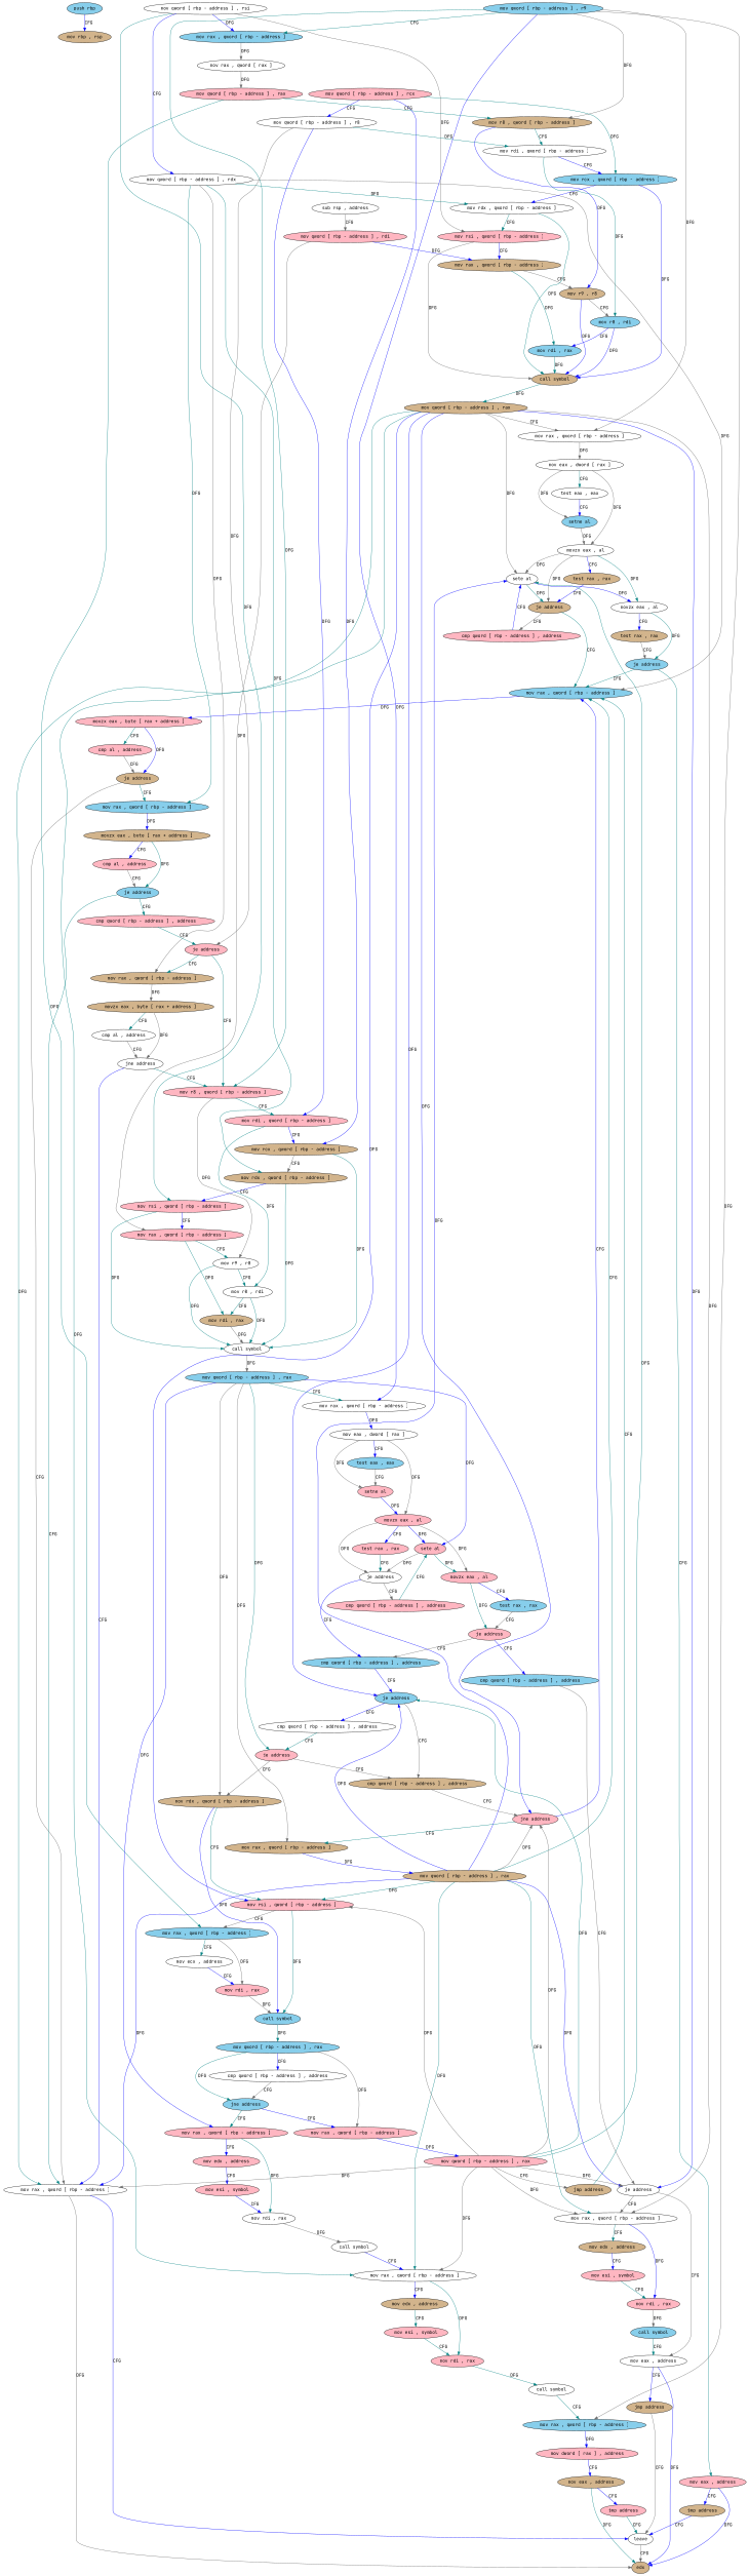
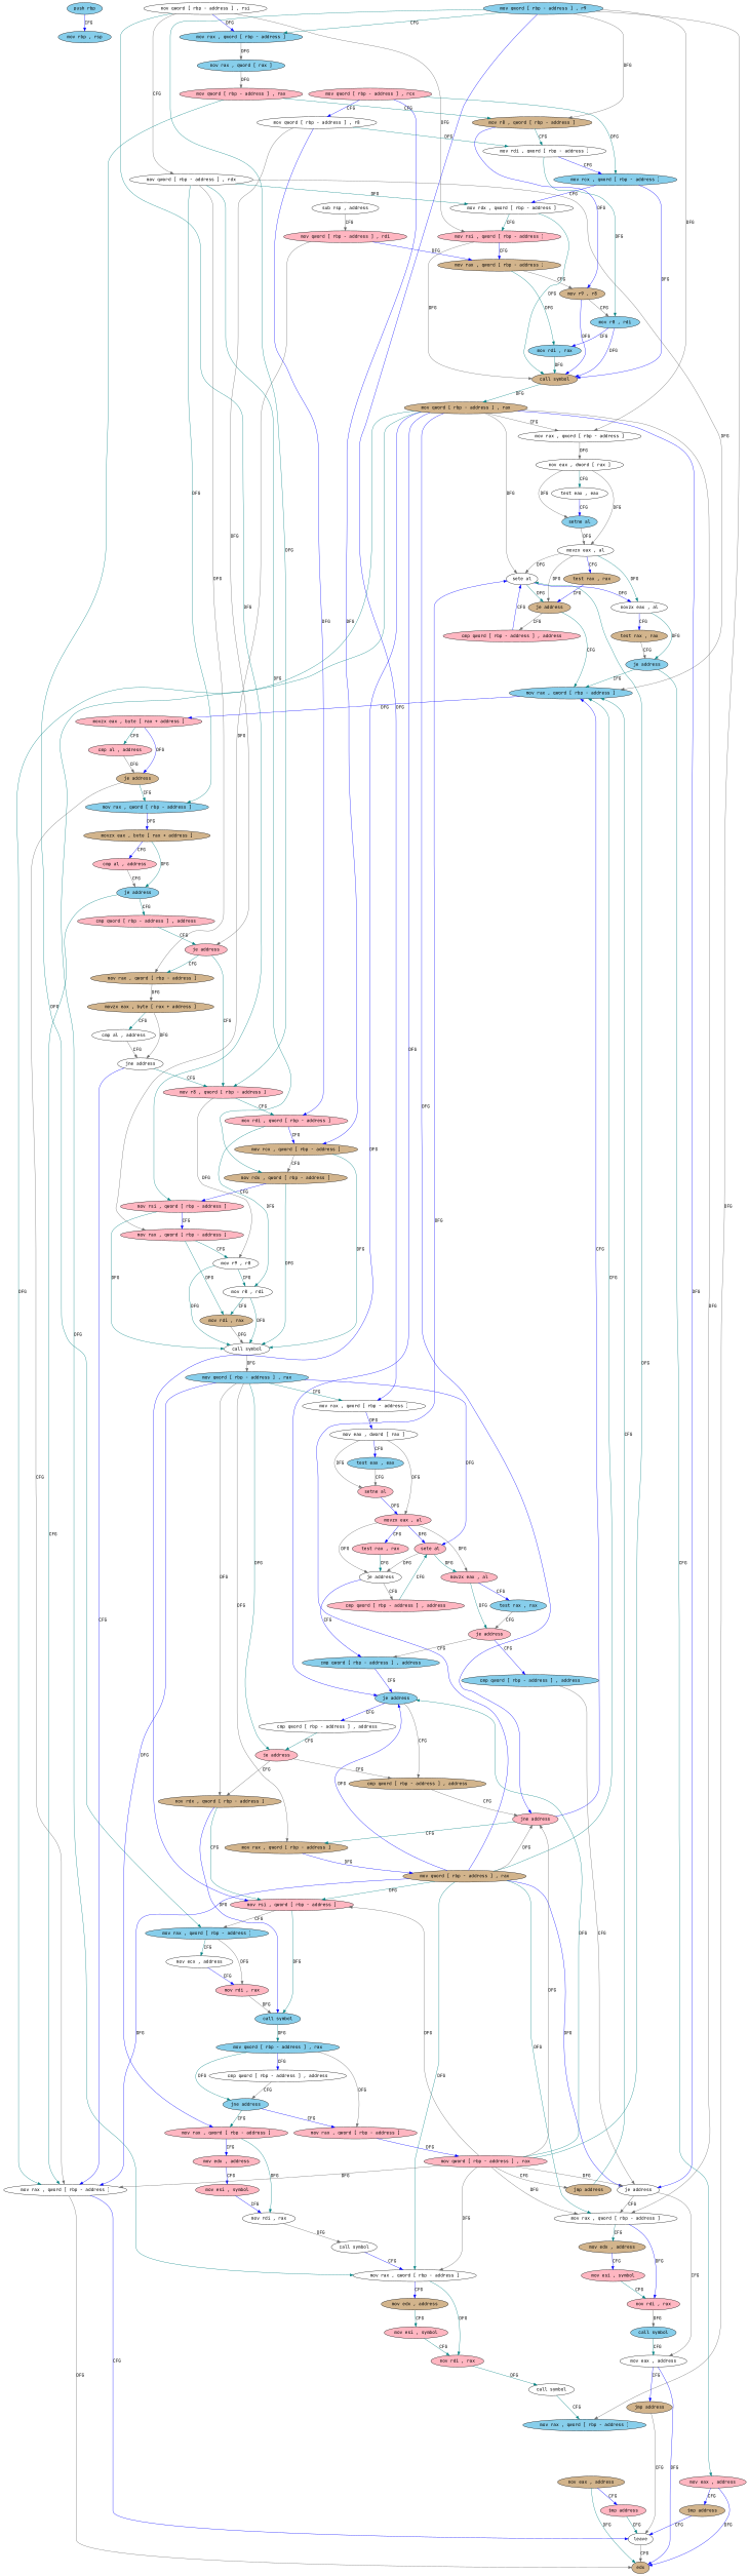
  digraph {
    fontname="JetBrains Mono"
    node [fillcolor=lightpink fontname="JetBrains Mono" style=filled]
    edge [color=teal fontname="JetBrains Mono"]
    n1 [fillcolor=skyblue label="push rbp"]
-   n2 [fillcolor=tan label="mov rbp , rsp"]
+   n2 [fillcolor=skyblue label="mov rbp , rsp"]
    n3 [fillcolor=white label="sub rsp , address"]
    n4 [label="mov qword [ rbp - address ] , rdi"]
    n5 [fillcolor=tan label="mov rax , qword [ rbp - address ]"]
    n6 [label="mov rax , qword [ rbp - address ]"]
    n7 [fillcolor=white label="mov qword [ rbp - address ] , rsi"]
    n8 [fillcolor=white label="mov qword [ rbp - address ] , rdx"]
    n9 [fillcolor=skyblue label="mov rax , qword [ rbp - address ]"]
    n10 [label="mov rsi , qword [ rbp - address ]"]
    n11 [label="mov rsi , qword [ rbp - address ]"]
    n12 [fillcolor=tan label="mov r9 , r8"]
    n13 [fillcolor=skyblue label="mov rdi , rax"]
    n14 [fillcolor=white label="mov r9 , r8"]
    n15 [fillcolor=tan label="mov rdi , rax"]
    n16 [fillcolor=white label="mov rdx , qword [ rbp - address ]"]
    n17 [fillcolor=skyblue label="mov rax , qword [ rbp - address ]"]
    n18 [fillcolor=skyblue label="mov rax , qword [ rbp - address ]"]
    n19 [fillcolor=tan label="mov rax , qword [ rbp - address ]"]
    n20 [fillcolor=tan label="mov rdx , qword [ rbp - address ]"]
-   n21 [fillcolor=white label="mov rax , qword [ rax ]"]
+   n21 [fillcolor=skyblue label="mov rax , qword [ rax ]"]
    n22 [fillcolor=tan label="call symbol"]
    n23 [fillcolor=white label="call symbol"]
    n24 [label="mov qword [ rbp - address ] , rcx"]
    n25 [fillcolor=white label="mov qword [ rbp - address ] , r8"]
    n26 [fillcolor=skyblue label="mov rcx , qword [ rbp - address ]"]
    n27 [fillcolor=tan label="mov rcx , qword [ rbp - address ]"]
    n28 [label="movzx eax , byte [ rax + address ]"]
    n29 [fillcolor=tan label="movzx eax , byte [ rax + address ]"]
    n30 [fillcolor=tan label="movzx eax , byte [ rax + address ]"]
    n31 [fillcolor=white label="mov rdi , qword [ rbp - address ]"]
    n32 [label="je address"]
    n33 [label="mov rdi , qword [ rbp - address ]"]
    n34 [fillcolor=skyblue label="mov qword [ rbp - address ] , r9"]
    n35 [fillcolor=tan label="mov r8 , qword [ rbp - address ]"]
    n36 [fillcolor=white label="mov rax , qword [ rbp - address ]"]
    n37 [label="mov r8 , qword [ rbp - address ]"]
    n38 [fillcolor=white label="mov rax , qword [ rbp - address ]"]
    n39 [fillcolor=skyblue label="mov rax , qword [ rbp - address ]"]
    n40 [fillcolor=skyblue label="mov r8 , rdi"]
    n41 [fillcolor=white label="mov r8 , rdi"]
    n42 [fillcolor=white label="mov eax , dword [ rax ]"]
    n43 [fillcolor=white label="mov eax , dword [ rax ]"]
-   n44 [label="mov dword [ rax ] , address"]
    n45 [label="mov qword [ rbp - address ] , rax"]
    n46 [fillcolor=skyblue label="mov rax , qword [ rbp - address ]"]
    n47 [fillcolor=white label="mov ecx , address"]
    n48 [label="mov rdi , rax"]
    n49 [fillcolor=tan label="mov qword [ rbp - address ] , rax"]
    n50 [fillcolor=white label="mov rax , qword [ rbp - address ]"]
    n51 [fillcolor=white label="sete al"]
    n52 [fillcolor=skyblue label="je address"]
    n53 [label="jne address"]
    n54 [fillcolor=white label="je address"]
    n55 [fillcolor=white label="mov rax , qword [ rbp - address ]"]
    n56 [label="mov rsi , qword [ rbp - address ]"]
    n57 [fillcolor=white label="mov rax , qword [ rbp - address ]"]
    n58 [fillcolor=white label=leave]
    n59 [fillcolor=tan label=edx]
    n60 [fillcolor=tan label="je address"]
    n61 [fillcolor=white label="movzx eax , al"]
    n62 [fillcolor=tan label="cmp qword [ rbp - address ] , address"]
    n63 [fillcolor=white label="cmp qword [ rbp - address ] , address"]
    n64 [fillcolor=tan label="mov rax , qword [ rbp - address ]"]
    n65 [fillcolor=white label="mov eax , address"]
    n66 [fillcolor=tan label="mov edx , address"]
    n67 [label="mov rdi , rax"]
    n68 [fillcolor=skyblue label="call symbol"]
    n69 [fillcolor=tan label="mov edx , address"]
    n70 [label="mov rdi , rax"]
    n71 [fillcolor=white label="test eax , eax"]
    n72 [fillcolor=skyblue label="setne al"]
    n73 [fillcolor=white label="movzx eax , al"]
    n74 [fillcolor=tan label="test rax , rax"]
    n75 [label="cmp qword [ rbp - address ] , address"]
    n76 [fillcolor=tan label="test rax , rax"]
    n77 [fillcolor=skyblue label="je address"]
    n78 [label="cmp al , address"]
    n79 [fillcolor=tan label="je address"]
    n80 [label="cmp al , address"]
    n81 [fillcolor=skyblue label="je address"]
    n82 [label="mov eax , address"]
    n83 [fillcolor=tan label="jmp address"]
    n84 [label="cmp qword [ rbp - address ] , address"]
    n85 [fillcolor=white label="cmp al , address"]
    n86 [fillcolor=white label="jne address"]
    n87 [fillcolor=skyblue label="mov qword [ rbp - address ] , rax"]
    n88 [label="sete al"]
    n89 [label="je address"]
    n90 [fillcolor=tan label="mov rdx , qword [ rbp - address ]"]
    n91 [label="mov rax , qword [ rbp - address ]"]
    n92 [fillcolor=white label="je address"]
    n93 [label="movzx eax , al"]
    n94 [fillcolor=tan label="mov qword [ rbp - address ] , rax"]
    n95 [label="mov edx , address"]
    n96 [fillcolor=white label="mov rdi , rax"]
    n97 [fillcolor=skyblue label="test eax , eax"]
    n98 [label="setne al"]
    n99 [label="movzx eax , al"]
    n100 [label="test rax , rax"]
    n101 [fillcolor=skyblue label="cmp qword [ rbp - address ] , address"]
    n102 [label="cmp qword [ rbp - address ] , address"]
    n103 [fillcolor=skyblue label="test rax , rax"]
    n104 [label="je address"]
    n105 [fillcolor=skyblue label="cmp qword [ rbp - address ] , address"]
    n106 [fillcolor=skyblue label="mov qword [ rbp - address ] , rax"]
    n107 [fillcolor=tan label="jmp address"]
    n108 [label="mov esi , symbol"]
    n109 [fillcolor=skyblue label="call symbol"]
    n110 [fillcolor=white label="cmp qword [ rbp - address ] , address"]
    n111 [fillcolor=skyblue label="jne address"]
    n112 [label="mov rax , qword [ rbp - address ]"]
    n113 [label="mov qword [ rbp - address ] , rax"]
    n114 [fillcolor=tan label="jmp address"]
    n115 [label="mov esi , symbol"]
    n116 [fillcolor=white label="call symbol"]
    n117 [label="mov esi , symbol"]
    n118 [fillcolor=white label="call symbol"]
    n119 [fillcolor=tan label="mov eax , address"]
    n120 [label="jmp address"]
    n1 -> n2 [color=blue label=CFG]
    n3 -> n4 [color=gray40 label=CFG]
    n4 -> n5 [color=blue label=DFG]
    n4 -> n6 [color=gray40 label=DFG]
    n5 -> n12 [color=gray40 label=CFG]
    n5 -> n13 [label=DFG]
    n6 -> n14 [label=CFG]
    n6 -> n15 [label=DFG]
-   n7 -> n8 [color=blue label=CFG]
+   n7 -> n8 [color=gray40 label=CFG]
    n7 -> n9 [color=blue label=DFG]
    n7 -> n10 [color=gray40 label=DFG]
    n7 -> n11 [label=DFG]
    n8 -> n16 [label=DFG]
    n8 -> n17 [color=gray40 label=DFG]
    n8 -> n18 [label=DFG]
    n8 -> n19 [color=gray40 label=DFG]
    n8 -> n20 [label=DFG]
    n9 -> n21 [color=gray40 label=DFG]
    n10 -> n5 [color=blue label=CFG]
    n10 -> n22 [color=gray40 label=DFG]
    n11 -> n6 [color=blue label=CFG]
    n11 -> n23 [label=DFG]
    n12 -> n22 [color=blue label=DFG]
    n12 -> n40 [color=gray40 label=CFG]
    n13 -> n22 [label=DFG]
    n14 -> n23 [label=DFG]
    n14 -> n41 [label=CFG]
    n15 -> n23 [color=gray40 label=DFG]
    n16 -> n10 [label=CFG]
    n16 -> n22 [label=DFG]
    n17 -> n28 [color=blue label=DFG]
    n18 -> n29 [color=blue label=DFG]
    n19 -> n30 [color=gray40 label=DFG]
    n20 -> n11 [color=blue label=CFG]
    n20 -> n23 [label=DFG]
    n21 -> n45 [color=gray40 label=DFG]
    n22 -> n49 [label=DFG]
    n23 -> n87 [color=gray40 label=DFG]
    n24 -> n25 [color=blue label=CFG]
    n24 -> n26 [label=DFG]
    n24 -> n27 [color=blue label=DFG]
    n25 -> n31 [label=DFG]
    n25 -> n32 [color=gray40 label=DFG]
    n25 -> n33 [color=blue label=DFG]
    n26 -> n16 [color=blue label=CFG]
    n26 -> n22 [color=blue label=DFG]
    n27 -> n20 [color=gray40 label=CFG]
    n27 -> n23 [label=DFG]
    n28 -> n78 [label=CFG]
    n28 -> n79 [color=blue label=DFG]
    n29 -> n80 [color=blue label=CFG]
    n29 -> n81 [label=DFG]
    n30 -> n85 [label=CFG]
    n30 -> n86 [color=gray40 label=DFG]
    n31 -> n26 [color=blue label=CFG]
    n31 -> n40 [label=DFG]
    n32 -> n19 [label=CFG]
    n32 -> n37 [label=CFG]
    n33 -> n27 [color=blue label=CFG]
    n33 -> n41 [label=DFG]
    n34 -> n9 [label=CFG]
    n34 -> n35 [color=gray40 label=DFG]
    n34 -> n36 [color=gray40 label=DFG]
    n34 -> n37 [label=DFG]
    n34 -> n38 [color=blue label=DFG]
    n34 -> n39 [color=gray40 label=DFG]
    n35 -> n12 [color=blue label=DFG]
    n35 -> n31 [label=CFG]
    n36 -> n42 [color=gray40 label=DFG]
    n37 -> n14 [color=gray40 label=DFG]
    n37 -> n33 [label=CFG]
    n38 -> n43 [color=blue label=DFG]
-   n39 -> n44 [color=blue label=DFG]
    n40 -> n13 [color=blue label=CFG]
    n40 -> n22 [color=blue label=DFG]
    n41 -> n15 [label=CFG]
    n41 -> n23 [label=DFG]
    n42 -> n71 [label=CFG]
    n42 -> n72 [color=gray40 label=DFG]
    n42 -> n73 [color=gray40 label=DFG]
    n43 -> n97 [color=blue label=CFG]
    n43 -> n98 [color=gray40 label=DFG]
    n43 -> n99 [color=gray40 label=DFG]
-   n44 -> n119 [color=blue label=CFG]
    n45 -> n35 [label=CFG]
    n45 -> n46 [label=DFG]
    n46 -> n47 [label=CFG]
    n46 -> n48 [color=gray40 label=DFG]
    n47 -> n48 [color=blue label=CFG]
    n48 -> n68 [color=gray40 label=DFG]
    n49 -> n36 [color=gray40 label=CFG]
    n49 -> n50 [label=DFG]
    n49 -> n51 [color=gray40 label=DFG]
    n49 -> n52 [color=blue label=DFG]
    n49 -> n53 [color=blue label=DFG]
    n49 -> n54 [color=blue label=DFG]
    n49 -> n55 [color=gray40 label=DFG]
    n49 -> n56 [color=blue label=DFG]
    n49 -> n57 [label=DFG]
    n50 -> n58 [color=blue label=CFG]
    n50 -> n59 [color=gray40 label=DFG]
    n51 -> n60 [label=DFG]
    n51 -> n61 [color=blue label=DFG]
    n52 -> n62 [color=gray40 label=CFG]
    n52 -> n63 [color=blue label=CFG]
    n53 -> n17 [color=blue label=CFG]
    n53 -> n64 [label=CFG]
    n54 -> n55 [color=gray40 label=CFG]
    n54 -> n65 [color=gray40 label=CFG]
    n55 -> n66 [label=CFG]
    n55 -> n67 [color=blue label=DFG]
    n56 -> n46 [color=gray40 label=CFG]
    n56 -> n68 [label=DFG]
    n57 -> n69 [color=blue label=CFG]
    n57 -> n70 [label=DFG]
    n58 -> n59 [color=gray40 label=CFG]
    n60 -> n17 [label=CFG]
    n60 -> n75 [color=gray40 label=CFG]
    n61 -> n76 [color=blue label=CFG]
    n61 -> n77 [label=DFG]
    n62 -> n53 [color=gray40 label=CFG]
    n63 -> n89 [label=CFG]
    n64 -> n94 [color=blue label=DFG]
    n65 -> n59 [color=blue label=DFG]
    n65 -> n107 [color=blue label=CFG]
    n66 -> n108 [color=blue label=CFG]
    n67 -> n109 [color=gray40 label=DFG]
    n68 -> n106 [label=DFG]
    n69 -> n117 [label=CFG]
    n70 -> n118 [label=DFG]
    n71 -> n72 [color=blue label=CFG]
    n72 -> n73 [color=gray40 label=DFG]
    n73 -> n51 [color=gray40 label=DFG]
    n73 -> n60 [color=gray40 label=DFG]
    n73 -> n61 [label=DFG]
    n73 -> n74 [color=blue label=CFG]
    n74 -> n60 [color=blue label=CFG]
    n75 -> n51 [color=blue label=CFG]
    n76 -> n77 [color=gray40 label=CFG]
    n77 -> n17 [label=CFG]
    n77 -> n82 [label=CFG]
    n78 -> n79 [color=gray40 label=CFG]
    n79 -> n18 [label=CFG]
    n79 -> n50 [color=gray40 label=CFG]
    n80 -> n81 [color=gray40 label=CFG]
    n81 -> n50 [label=CFG]
    n81 -> n84 [label=CFG]
    n82 -> n59 [color=blue label=DFG]
    n82 -> n83 [color=blue label=CFG]
    n83 -> n58 [color=blue label=CFG]
    n84 -> n32 [label=CFG]
    n85 -> n86 [color=gray40 label=CFG]
    n86 -> n37 [label=CFG]
    n86 -> n50 [color=blue label=CFG]
    n87 -> n38 [label=CFG]
    n87 -> n64 [color=gray40 label=DFG]
    n87 -> n88 [color=blue label=DFG]
    n87 -> n89 [label=DFG]
    n87 -> n90 [color=gray40 label=DFG]
    n87 -> n91 [color=blue label=DFG]
    n88 -> n92 [color=gray40 label=DFG]
    n88 -> n93 [label=DFG]
    n89 -> n62 [color=gray40 label=CFG]
    n89 -> n90 [color=gray40 label=CFG]
    n90 -> n56 [label=CFG]
    n90 -> n68 [color=blue label=DFG]
    n91 -> n95 [color=blue label=CFG]
    n91 -> n96 [label=DFG]
    n92 -> n101 [color=blue label=CFG]
    n92 -> n102 [color=gray40 label=CFG]
    n93 -> n103 [color=blue label=CFG]
    n93 -> n104 [label=DFG]
    n94 -> n17 [label=CFG]
    n94 -> n50 [color=blue label=DFG]
    n94 -> n51 [color=blue label=DFG]
    n94 -> n52 [color=blue label=DFG]
    n94 -> n53 [color=gray40 label=DFG]
    n94 -> n54 [color=blue label=DFG]
    n94 -> n55 [label=DFG]
    n94 -> n56 [label=DFG]
    n94 -> n57 [label=DFG]
    n95 -> n115 [color=blue label=CFG]
    n96 -> n116 [color=gray40 label=DFG]
    n97 -> n98 [color=gray40 label=CFG]
    n98 -> n99 [color=blue label=DFG]
    n99 -> n88 [color=blue label=DFG]
    n99 -> n92 [color=gray40 label=DFG]
    n99 -> n93 [color=gray40 label=DFG]
    n99 -> n100 [color=blue label=CFG]
    n100 -> n92 [label=CFG]
    n101 -> n52 [color=blue label=CFG]
    n102 -> n88 [label=CFG]
    n103 -> n104 [color=gray40 label=CFG]
    n104 -> n101 [color=gray40 label=CFG]
    n104 -> n105 [color=blue label=CFG]
    n105 -> n54 [color=gray40 label=CFG]
    n106 -> n110 [color=blue label=CFG]
    n106 -> n111 [label=DFG]
    n106 -> n112 [color=gray40 label=DFG]
    n107 -> n58 [color=gray40 label=CFG]
    n108 -> n67 [label=CFG]
    n109 -> n65 [label=CFG]
    n110 -> n111 [color=gray40 label=CFG]
    n111 -> n91 [label=CFG]
    n111 -> n112 [color=blue label=CFG]
    n112 -> n113 [color=blue label=DFG]
    n113 -> n50 [color=gray40 label=DFG]
    n113 -> n51 [label=DFG]
    n113 -> n52 [label=DFG]
    n113 -> n53 [color=gray40 label=DFG]
    n113 -> n54 [color=gray40 label=DFG]
    n113 -> n55 [color=gray40 label=DFG]
    n113 -> n56 [color=gray40 label=DFG]
    n113 -> n57 [color=gray40 label=DFG]
    n113 -> n114 [color=gray40 label=CFG]
    n114 -> n17 [label=CFG]
    n115 -> n96 [color=blue label=CFG]
    n116 -> n57 [color=blue label=CFG]
    n117 -> n70 [label=CFG]
    n118 -> n39 [label=CFG]
    n119 -> n59 [label=DFG]
    n119 -> n120 [color=blue label=CFG]
    n120 -> n58 [label=CFG]
  }
